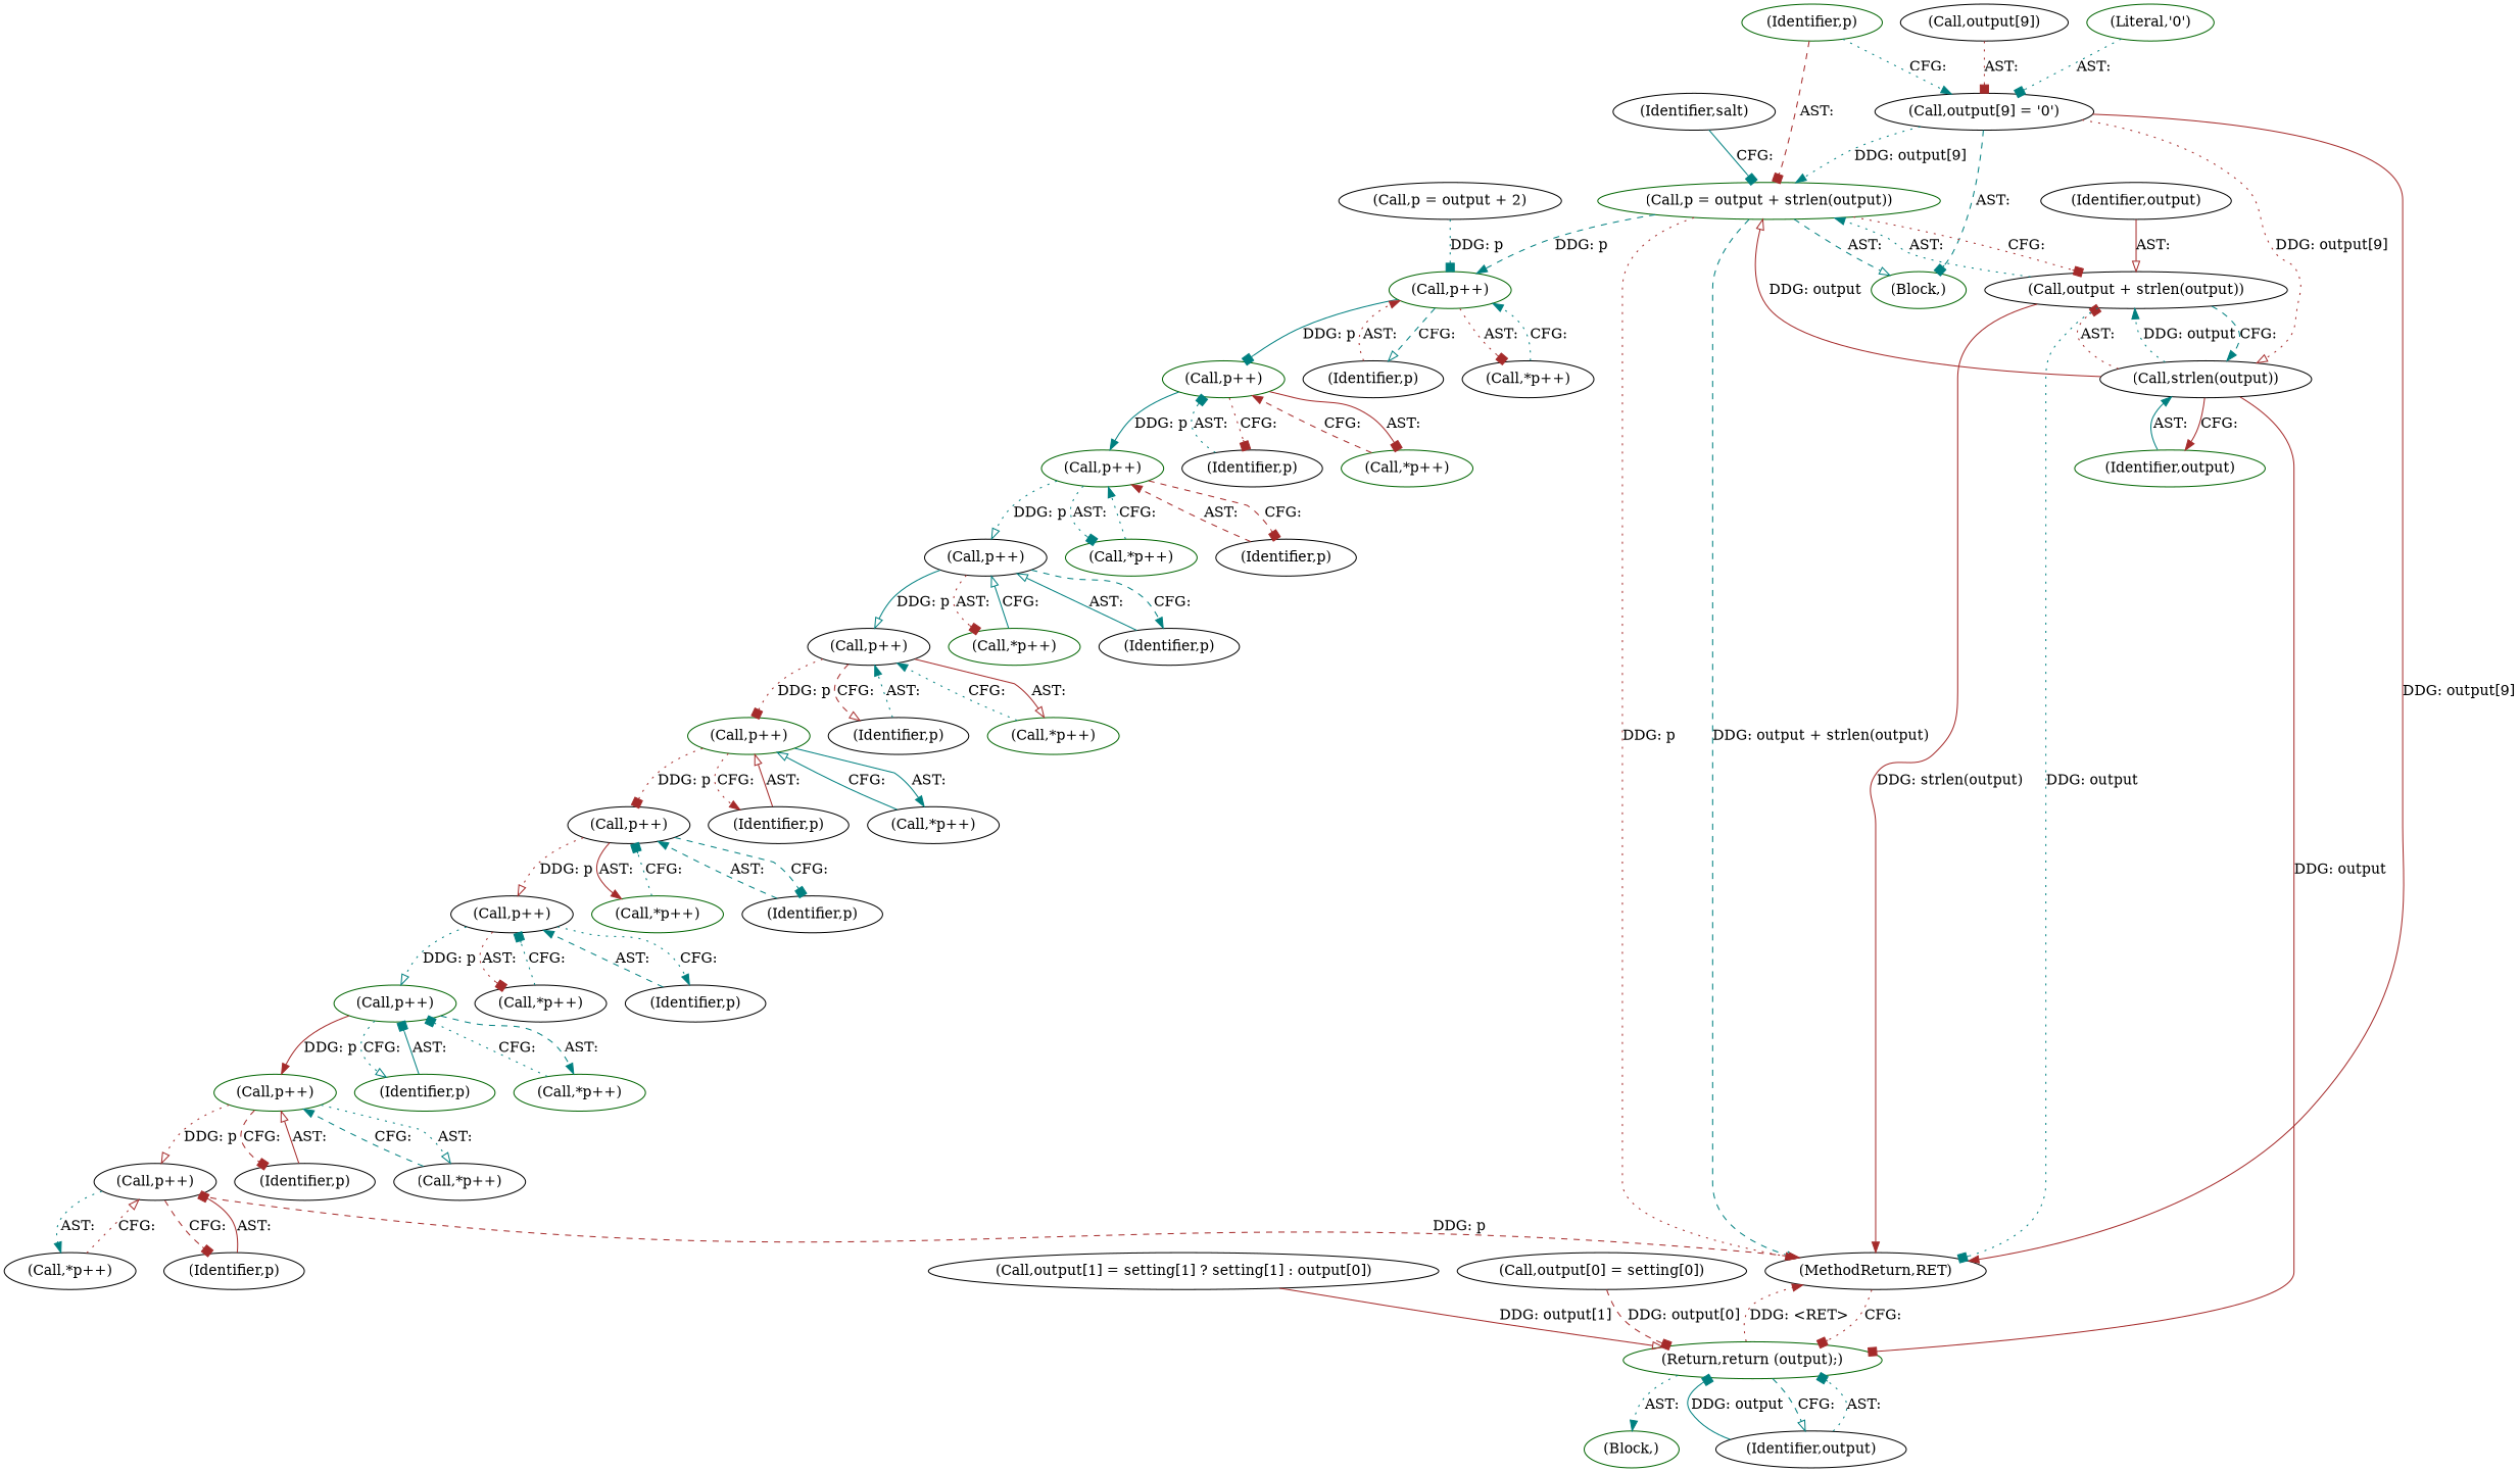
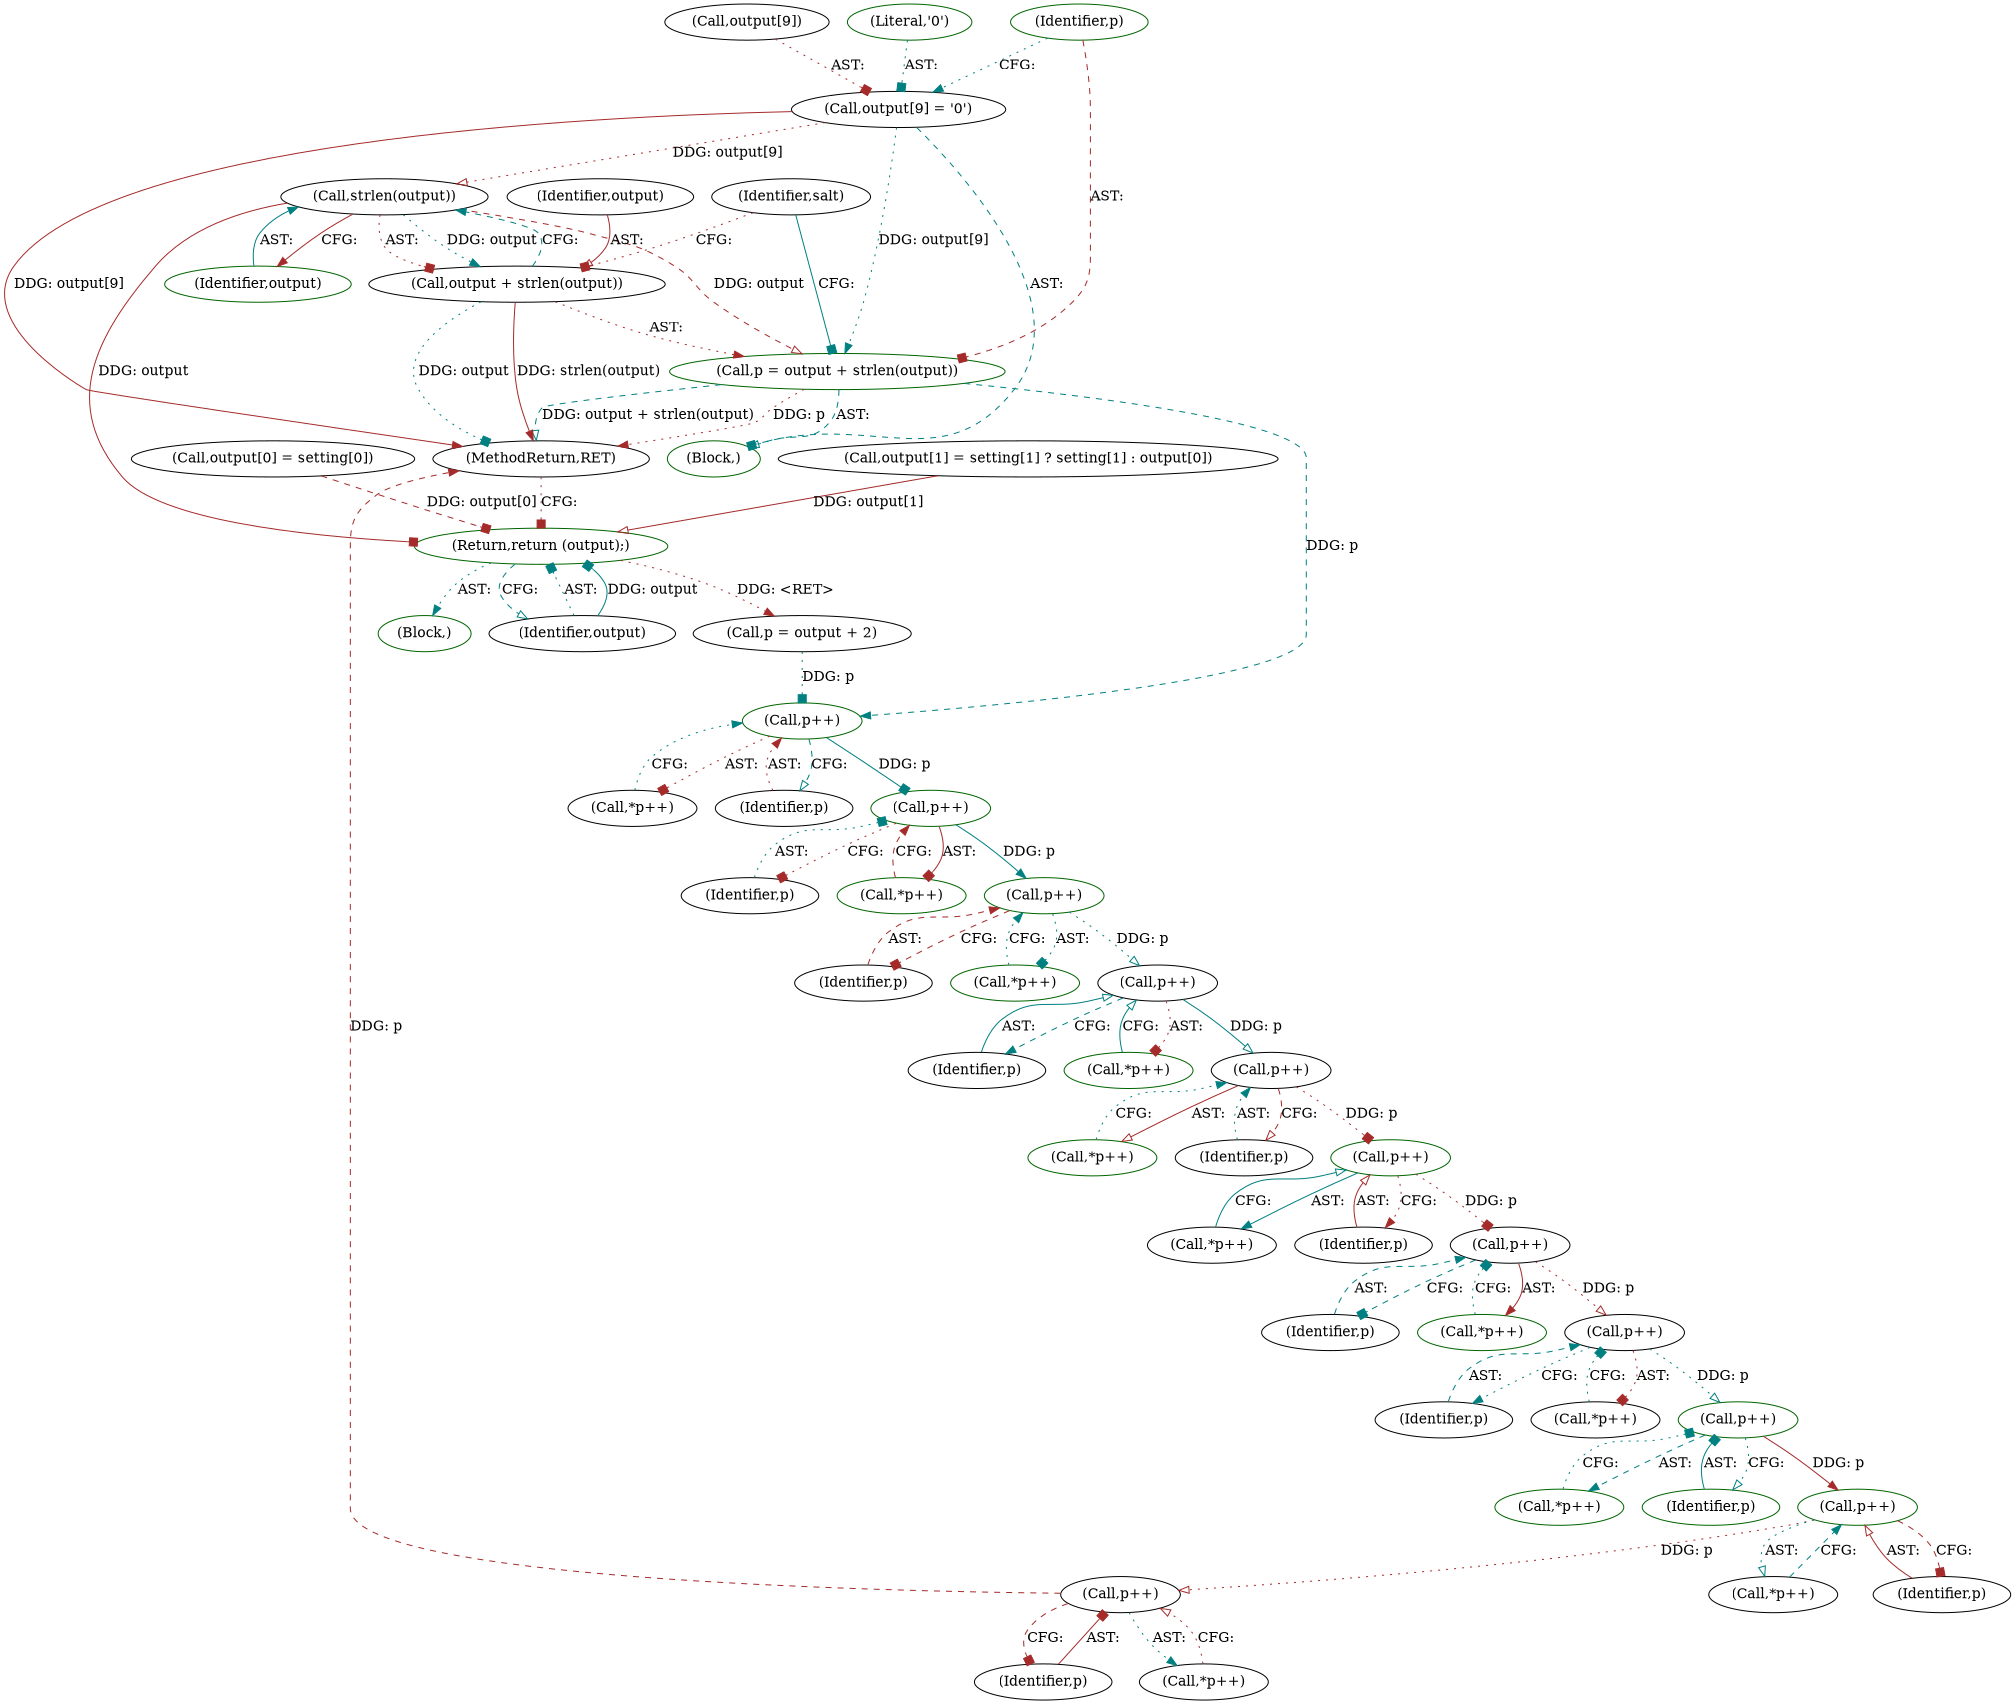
  digraph {
    node [color=black]
    edge [arrowhead=normal color=teal style=dotted]
    n1 [label="(Call,output[9] = '\0')"]
    n2 [color=darkgreen label="(Call,p = output + strlen(output))"]
    n3 [label="(Call,strlen(output))"]
    n4 [color=darkgreen label="(Block,)"]
    n5 [label="(MethodReturn,RET)"]
    n6 [label="(Call,output + strlen(output))"]
    n7 [color=darkgreen label="(Call,p++)"]
    n8 [color=darkgreen label="(Return,return (output);)"]
    n9 [color=darkgreen label="(Identifier,output)"]
    n10 [color=darkgreen label="(Block,)"]
    n11 [label="(Identifier,output)"]
    n12 [color=darkgreen label="(Literal,'\0')"]
    n13 [color=darkgreen label="(Call,p++)"]
    n14 [label="(Call,*p++)"]
    n15 [label="(Identifier,p)"]
    n16 [color=darkgreen label="(Call,p++)"]
    n17 [label="(Identifier,p)"]
    n18 [color=darkgreen label="(Call,*p++)"]
    n19 [label="(Call,p++)"]
    n20 [label="(Identifier,p)"]
    n21 [color=darkgreen label="(Call,*p++)"]
    n22 [label="(Call,p++)"]
    n23 [label="(Identifier,p)"]
    n24 [color=darkgreen label="(Call,*p++)"]
    n25 [color=darkgreen label="(Call,p++)"]
    n26 [color=darkgreen label="(Call,*p++)"]
    n27 [label="(Identifier,p)"]
    n28 [label="(Call,p++)"]
    n29 [label="(Call,*p++)"]
    n30 [label="(Identifier,p)"]
    n31 [label="(Call,p++)"]
    n32 [label="(Identifier,p)"]
    n33 [color=darkgreen label="(Call,*p++)"]
    n34 [color=darkgreen label="(Call,p++)"]
    n35 [label="(Identifier,p)"]
    n36 [label="(Call,*p++)"]
    n37 [color=darkgreen label="(Call,p++)"]
    n38 [color=darkgreen label="(Call,*p++)"]
    n39 [color=darkgreen label="(Identifier,p)"]
    n40 [label="(Call,p++)"]
    n41 [label="(Call,*p++)"]
    n42 [label="(Identifier,p)"]
    n43 [label="(Identifier,p)"]
    n44 [label="(Call,*p++)"]
    n45 [label="(Identifier,output)"]
    n46 [label="(Call,output[1] = setting[1] ? setting[1] : output[0])"]
    n47 [label="(Call,p = output + 2)"]
    n48 [color=darkgreen label="(Identifier,p)"]
    n49 [label="(Identifier,salt)"]
    n50 [label="(Call,output[9])"]
    n51 [label="(Call,output[0] = setting[0])"]
    n1 -> n2 [label="DDG: output[9]"]
    n1 -> n3 [arrowhead=onormal color=brown label="DDG: output[9]"]
    n1 -> n4 [arrowhead=box label="AST: " style=dashed]
    n1 -> n5 [color=brown label="DDG: output[9]" style=solid]
    n2 -> n4 [arrowhead=onormal label="AST: " style=dashed]
    n2 -> n5 [arrowhead=onormal label="DDG: output + strlen(output)" style=dashed]
    n2 -> n5 [color=brown label="DDG: p"]
-   n2 -> n6 [arrowhead=box color=brown label="CFG: "]
+   n49 -> n6 [arrowhead=box color=brown label="CFG: "]
    n2 -> n7 [label="DDG: p" style=dashed]
-   n3 -> n2 [arrowhead=onormal color=brown label="DDG: output" style=solid]
+   n3 -> n2 [arrowhead=onormal color=brown label="DDG: output" style=dashed]
    n3 -> n6 [arrowhead=box color=brown label="AST: "]
    n3 -> n6 [label="DDG: output"]
    n3 -> n8 [arrowhead=box color=brown label="DDG: output" style=solid]
    n3 -> n9 [color=brown label="CFG: " style=solid]
    n5 -> n8 [arrowhead=box color=brown label="CFG: "]
-   n6 -> n2 [label="AST: "]
+   n6 -> n2 [color=brown label="AST: "]
    n6 -> n3 [label="CFG: " style=dashed]
    n6 -> n5 [color=brown label="DDG: strlen(output)" style=solid]
    n6 -> n5 [arrowhead=box label="DDG: output"]
    n7 -> n13 [arrowhead=box label="DDG: p" style=solid]
    n7 -> n14 [arrowhead=box color=brown label="AST: "]
    n7 -> n15 [arrowhead=onormal label="CFG: " style=dashed]
-   n8 -> n5 [color=brown label="DDG: <RET>"]
+   n8 -> n47 [color=brown label="DDG: <RET>"]
    n8 -> n10 [label="AST: "]
    n8 -> n11 [arrowhead=onormal label="CFG: " style=dashed]
    n9 -> n3 [label="AST: " style=solid]
    n11 -> n8 [arrowhead=box label="AST: "]
    n11 -> n8 [arrowhead=box label="DDG: output" style=solid]
    n12 -> n1 [arrowhead=box label="AST: "]
    n13 -> n16 [label="DDG: p" style=solid]
    n13 -> n17 [arrowhead=box color=brown label="CFG: "]
    n13 -> n18 [arrowhead=box color=brown label="AST: " style=solid]
    n14 -> n7 [label="CFG: "]
    n15 -> n7 [color=brown label="AST: "]
    n16 -> n19 [arrowhead=onormal label="DDG: p"]
    n16 -> n20 [arrowhead=box color=brown label="CFG: " style=dashed]
    n16 -> n21 [arrowhead=box label="AST: "]
    n17 -> n13 [arrowhead=box label="AST: "]
    n18 -> n13 [color=brown label="CFG: " style=dashed]
    n19 -> n22 [arrowhead=onormal label="DDG: p" style=solid]
    n19 -> n23 [label="CFG: " style=dashed]
    n19 -> n24 [arrowhead=box color=brown label="AST: "]
    n20 -> n16 [color=brown label="AST: " style=dashed]
    n21 -> n16 [label="CFG: "]
    n22 -> n25 [arrowhead=box color=brown label="DDG: p"]
    n22 -> n26 [arrowhead=onormal color=brown label="AST: " style=solid]
    n22 -> n27 [arrowhead=onormal color=brown label="CFG: " style=dashed]
    n23 -> n19 [arrowhead=onormal label="AST: " style=solid]
    n24 -> n19 [arrowhead=onormal label="CFG: " style=solid]
    n25 -> n28 [arrowhead=box color=brown label="DDG: p"]
    n25 -> n29 [label="AST: " style=solid]
    n25 -> n30 [color=brown label="CFG: "]
    n26 -> n22 [label="CFG: "]
    n27 -> n22 [label="AST: "]
    n28 -> n31 [arrowhead=onormal color=brown label="DDG: p"]
    n28 -> n32 [arrowhead=box label="CFG: " style=dashed]
    n28 -> n33 [color=brown label="AST: " style=solid]
    n29 -> n25 [arrowhead=onormal label="CFG: " style=solid]
    n30 -> n25 [arrowhead=onormal color=brown label="AST: " style=solid]
    n31 -> n34 [arrowhead=onormal label="DDG: p"]
    n31 -> n35 [label="CFG: "]
    n31 -> n36 [arrowhead=box color=brown label="AST: "]
    n32 -> n28 [label="AST: " style=dashed]
    n33 -> n28 [arrowhead=box label="CFG: "]
    n34 -> n37 [color=brown label="DDG: p" style=solid]
    n34 -> n38 [label="AST: " style=dashed]
    n34 -> n39 [arrowhead=onormal label="CFG: "]
    n35 -> n31 [label="AST: " style=dashed]
    n36 -> n31 [arrowhead=box label="CFG: "]
    n37 -> n40 [arrowhead=onormal color=brown label="DDG: p"]
    n37 -> n41 [arrowhead=onormal label="AST: "]
    n37 -> n42 [arrowhead=box color=brown label="CFG: " style=dashed]
    n38 -> n34 [arrowhead=box label="CFG: "]
    n39 -> n34 [arrowhead=box label="AST: " style=solid]
    n40 -> n5 [color=brown label="DDG: p" style=dashed]
    n40 -> n43 [arrowhead=box color=brown label="CFG: " style=dashed]
    n40 -> n44 [label="AST: "]
    n41 -> n37 [label="CFG: " style=dashed]
    n42 -> n37 [arrowhead=onormal color=brown label="AST: " style=solid]
    n43 -> n40 [arrowhead=box color=brown label="AST: " style=solid]
    n44 -> n40 [arrowhead=onormal color=brown label="CFG: "]
    n45 -> n6 [arrowhead=onormal color=brown label="AST: " style=solid]
    n46 -> n8 [arrowhead=onormal color=brown label="DDG: output[1]" style=solid]
    n47 -> n7 [arrowhead=box label="DDG: p"]
    n48 -> n1 [label="CFG: "]
    n48 -> n2 [arrowhead=box color=brown label="AST: " style=dashed]
    n49 -> n2 [arrowhead=box label="CFG: " style=solid]
    n50 -> n1 [arrowhead=box color=brown label="AST: "]
    n51 -> n8 [arrowhead=box color=brown label="DDG: output[0]" style=dashed]
  }
